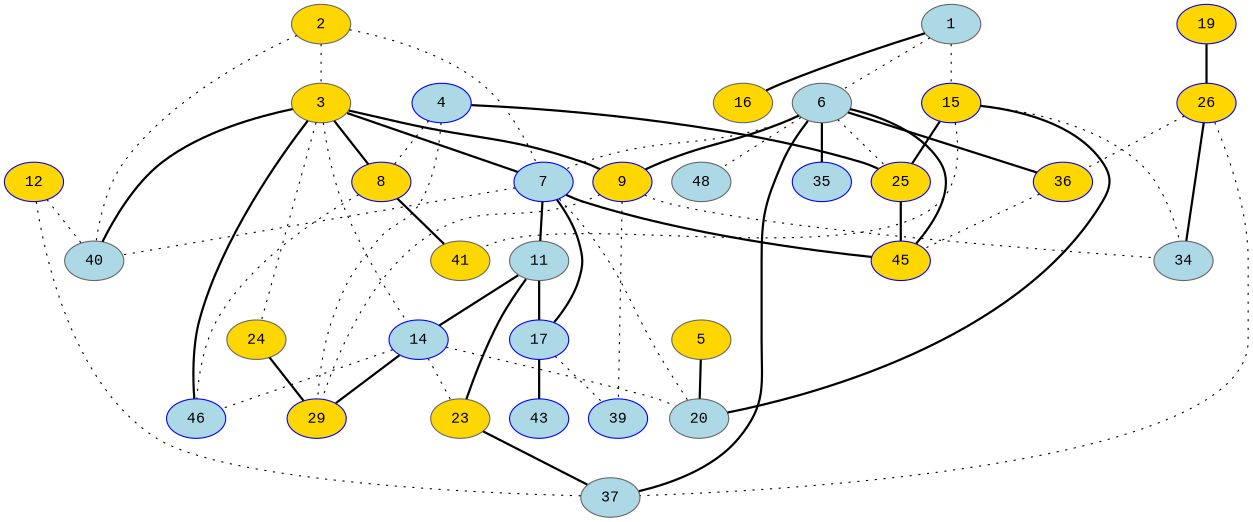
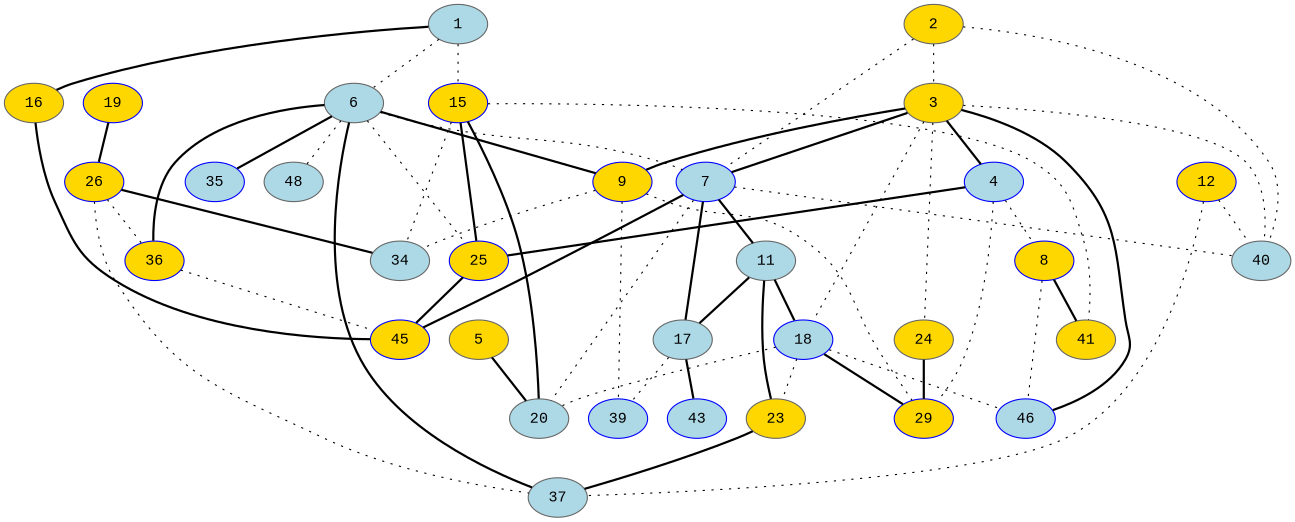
  graph {
    fontname="Liberation Mono"
    node [color=blue fillcolor=gold fontname="Liberation Mono" style=filled]
    edge [fontname="Liberation Mono" style=dotted weight=1.0]
    1 [color=gray40 fillcolor=lightblue]
    6 [color=gray40 fillcolor=lightblue]
    15
    16 [color=gray40]
    7 [fillcolor=lightblue]
    9
    25
    35 [fillcolor=lightblue]
    36
    37 [color=gray40 fillcolor=lightblue]
    45
    48 [color=gray40 fillcolor=lightblue]
    20 [color=gray40 fillcolor=lightblue]
    41 [color=gray40]
    34 [color=gray40 fillcolor=lightblue]
    2 [color=gray40]
    3 [color=gray40]
    40 [color=gray40 fillcolor=lightblue]
    4 [fillcolor=lightblue]
-   18 [fillcolor=lightblue label=14]
+   18 [fillcolor=lightblue]
    24 [color=gray40]
    46 [fillcolor=lightblue]
    11 [color=gray40 fillcolor=lightblue]
-   17 [fillcolor=lightblue]
+   17 [color=gray40 fillcolor=lightblue]
    8
    29
    39 [fillcolor=lightblue]
    23 [color=gray40]
    5 [color=gray40]
    43 [fillcolor=lightblue]
    12
    19
    26
    1 -- 6
    1 -- 15 [weight=4.0]
    1 -- 16 [style=bold]
    6 -- 7
    6 -- 9 [style=bold]
    6 -- 25
    6 -- 35 [style=bold]
    6 -- 36 [style=bold]
    6 -- 37 [style=bold weight=2.0]
-   6 -- 45 [style=bold]
+   16 -- 45 [style=bold]
    6 -- 48
    15 -- 25 [style=bold]
    15 -- 20 [style=bold]
    15 -- 41
    15 -- 34
    7 -- 45 [style=bold weight=2.0]
    7 -- 20
    7 -- 40
    7 -- 11 [style=bold]
    7 -- 17 [style=bold]
    9 -- 34
    9 -- 29
    9 -- 39
    25 -- 45 [style=bold]
    36 -- 45
    2 -- 7
    2 -- 3
    2 -- 40
    3 -- 7 [style=bold]
    3 -- 9 [style=bold]
-   3 -- 40 [style=bold]
-   3 -- 8 [style=bold]
+   3 -- 40
+   3 -- 4 [style=bold]
    3 -- 18
    3 -- 24
    3 -- 46 [style=bold]
    4 -- 25 [style=bold]
    4 -- 8
    4 -- 29
    18 -- 20
    18 -- 46
    18 -- 29 [style=bold]
    18 -- 23
    24 -- 29 [style=bold weight=2.0]
    11 -- 18 [style=bold]
    11 -- 17 [style=bold]
    11 -- 23 [style=bold]
    17 -- 39
    17 -- 43 [style=bold]
    8 -- 41 [style=bold]
    8 -- 46
    23 -- 37 [style=bold weight=2.0]
    5 -- 20 [style=bold]
    12 -- 37
    12 -- 40
    19 -- 26 [style=bold]
    26 -- 36
    26 -- 37
    26 -- 34 [style=bold]
  }
